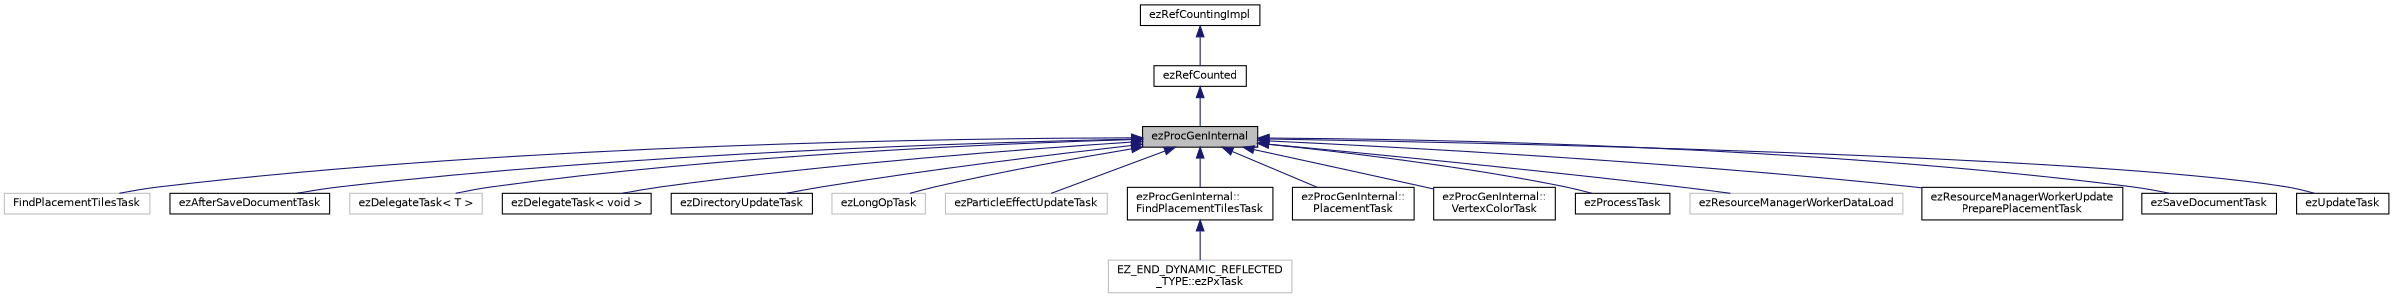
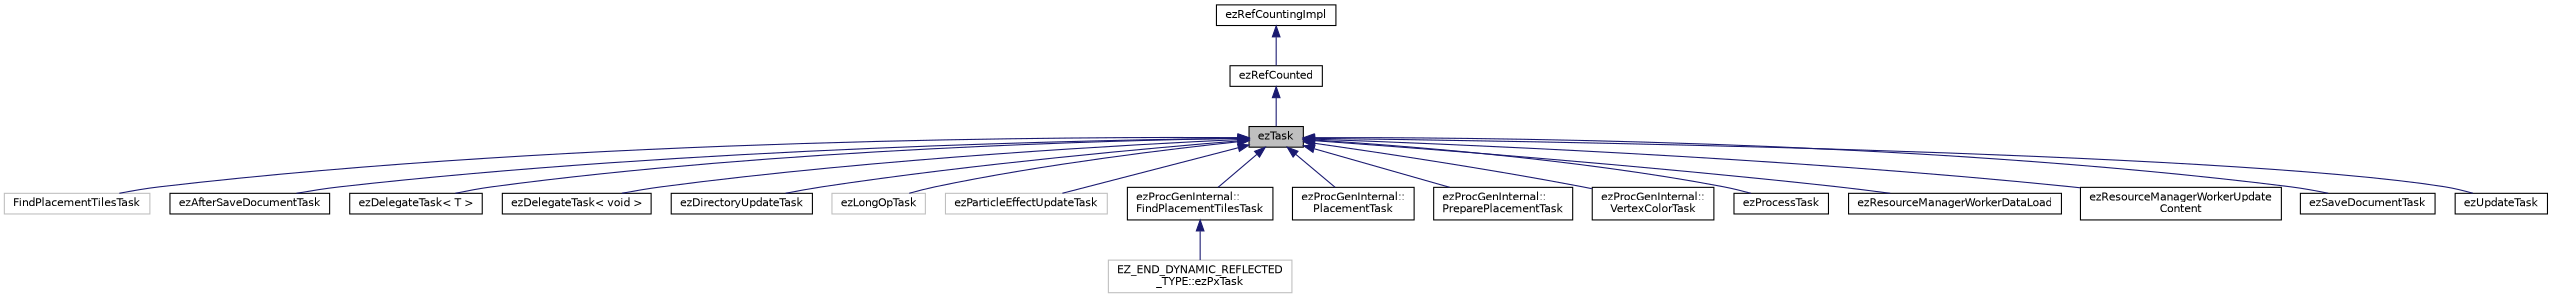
  digraph {
    fontname="DejaVu Sans"
    rankdir=TB
    node [color=black fillcolor=white fontname="DejaVu Sans" fontsize=10 shape=record style=filled]
    edge [color=midnightblue dir=back fontname="DejaVu Sans" fontsize=10 labelfontname=Helvetica labelfontsize=10 style=solid]
-   n1 [fillcolor=grey75 fontcolor=black height=0.2 label=ezProcGenInternal width=0.4]
+   n1 [fillcolor=grey75 fontcolor=black height=0.2 label=ezTask width=0.4]
    n2 [color=grey75 height=0.2 label=FindPlacementTilesTask width=0.4]
    n3 [height=0.2 label=ezAfterSaveDocumentTask width=0.4]
-   n4 [color=grey75 height=0.2 label="ezDelegateTask\< T \>" width=0.4]
+   n4 [height=0.2 label="ezDelegateTask\< T \>" width=0.4]
    n5 [height=0.2 label="ezDelegateTask\< void \>" width=0.4]
    n6 [height=0.2 label=ezDirectoryUpdateTask width=0.4]
    n7 [color=grey75 height=0.2 label=ezLongOpTask width=0.4]
    n8 [color=grey75 height=0.2 label=ezParticleEffectUpdateTask width=0.4]
    n9 [height=0.2 label="ezProcGenInternal::\lFindPlacementTilesTask" width=0.4]
    n10 [height=0.2 label="ezProcGenInternal::\lPlacementTask" width=0.4]
+   n11 [height=0.2 label="ezProcGenInternal::\lPreparePlacementTask" width=0.4]
    n12 [height=0.2 label="ezProcGenInternal::\lVertexColorTask" width=0.4]
    n13 [height=0.2 label=ezProcessTask width=0.4]
-   n14 [color=grey75 height=0.2 label=ezResourceManagerWorkerDataLoad width=0.4]
-   n15 [height=0.2 label="ezResourceManagerWorkerUpdate\lPreparePlacementTask" width=0.4]
+   n14 [height=0.2 label=ezResourceManagerWorkerDataLoad width=0.4]
+   n15 [height=0.2 label="ezResourceManagerWorkerUpdate\lContent" width=0.4]
    n16 [height=0.2 label=ezSaveDocumentTask width=0.4]
    n17 [height=0.2 label=ezUpdateTask width=0.4]
    n18 [color=grey75 height=0.2 label="EZ_END_DYNAMIC_REFLECTED\l_TYPE::ezPxTask" width=0.4]
    n19 [height=0.2 label=ezRefCounted width=0.4]
    n20 [height=0.2 label=ezRefCountingImpl width=0.4]
    n1 -> n2
    n1 -> n3
    n1 -> n4
    n1 -> n5
    n1 -> n6
    n1 -> n7
    n1 -> n8
    n1 -> n9
    n1 -> n10
+   n1 -> n11
    n1 -> n12
    n1 -> n13
    n1 -> n14
    n1 -> n15
    n1 -> n16
    n1 -> n17
    n9 -> n18
    n19 -> n1
    n20 -> n19
  }
